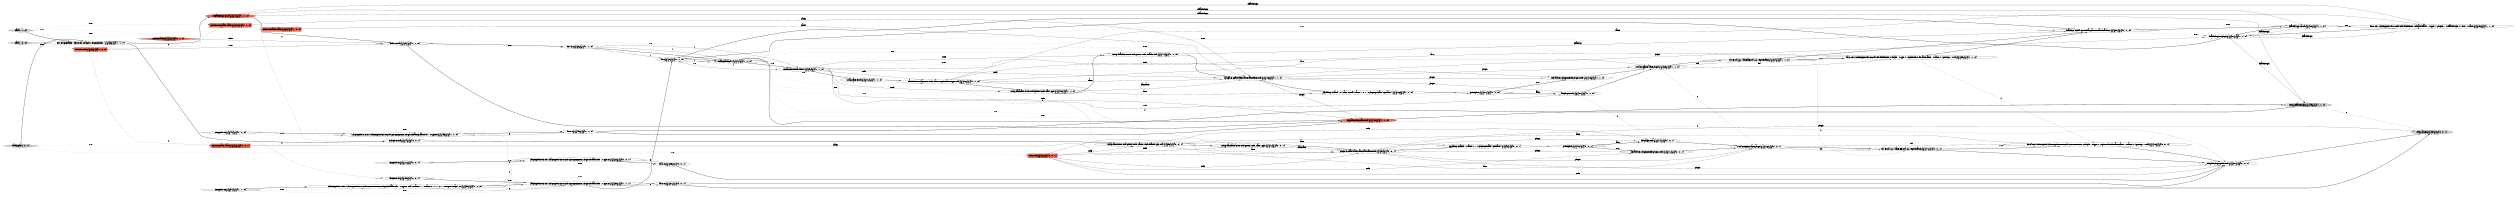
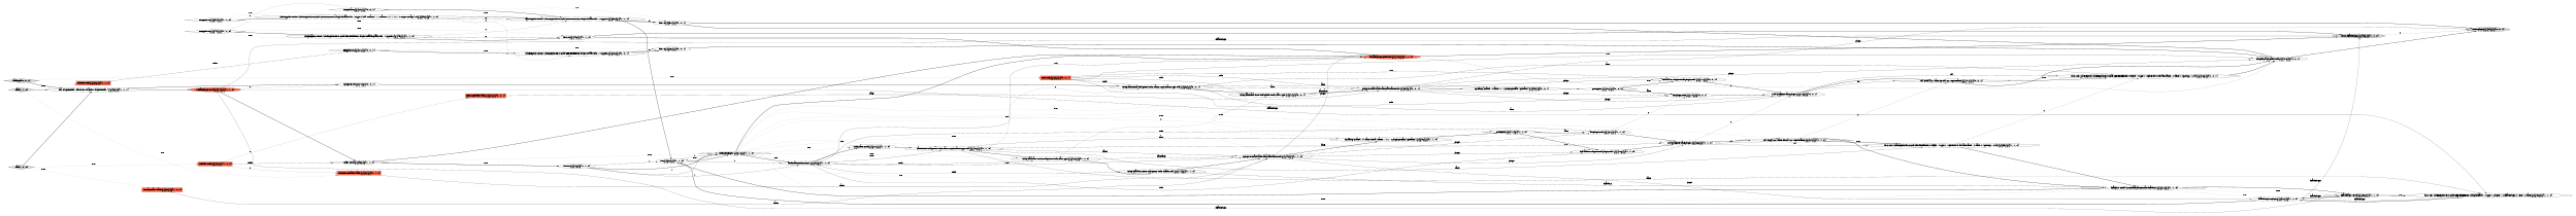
  digraph {
    rankdir=LR
    node [fillcolor=white shape=ellipse style=filled]
    edge [style=bold]
    n1 [label="i++@@@8@@@['1', '1', '0']"]
    n2 [label="Node node = nodes.item(i)@@@9@@@['1', '1', '0']"]
    n3 [label="i < nodes.getLength()@@@7@@@['1', '1', '0']" shape=diamond]
    n4 [label="info.add(new PluginInitInfo(plugin,node))@@@18@@@['1', '1', '0']"]
    n5 [label="init(plugin,node)@@@21@@@['1', '1', '0']"]
    n6 [label="String name = null@@@10@@@['1', '1', '0']"]
    n7 [label="name = DOMUtil.getAttr(node,\"name\",requireName? type: null)@@@12@@@['1', '1', '0']"]
    n8 [fillcolor=tomato label="init(pinfo.plugin,pinfo.node)@@@42@@@['1', '1', '0']"]
    n9 [label="String defaultStr = DOMUtil.getAttr(node,\"default\",null)@@@14@@@['1', '1', '0']"]
    n10 [label="T plugin = create(loader,name,className,node)@@@15@@@['1', '1', '0']"]
    n11 [label="String className = DOMUtil.getAttr(node,\"class\",type)@@@13@@@['1', '1', '0']"]
    n12 [label="T old = register(name,plugin)@@@23@@@['1', '1', '0']"]
    n13 [label="old != null && !(name == null && !requireName)@@@24@@@['1', '1', '0']" shape=diamond]
    n14 [label="defaultStr != null && Boolean.parseBoolean(defaultStr)@@@27@@@['1', '1', '0']" shape=diamond]
    n15 [label="log.debug(\"created \" + ((name != null)? name: \"\") + \": \" + plugin.getClass().getName())@@@16@@@['1', '1', '0']"]
    n16 [label="preRegister@@@17@@@['1', '1', '0']" shape=diamond]
    n17 [label="throw new SolrException(ErrorCode.SERVER_ERROR,\"Multiple \" + type + \" registered to the same name: \" + name + \" ignoring: \" + old)@@@25@@@['1', '1', '0']"]
    n18 [label="T old = register(name,plugin)@@@16@@@['0', '0', '1']"]
    n19 [label="old != null && !(name == null && !requireName)@@@17@@@['0', '0', '1']" shape=diamond]
    n20 [label="throw new SolrException(SolrException.ErrorCode.SERVER_ERROR,\"Multiple \" + type + \" registered to the same name: \" + name + \" ignoring: \" + old)@@@18@@@['0', '0', '1']"]
    n21 [label="init(pinfo.plugin,pinfo.node)@@@27@@@['0', '0', '1']"]
    n22 [label="defaultPlugin != null@@@28@@@['1', '1', '0']" shape=diamond]
    n23 [label="defaultPlugin = plugin@@@31@@@['1', '1', '0']"]
    n24 [label="init(plugin,node)@@@14@@@['0', '0', '1']"]
    n25 [label="SolrException e = new SolrException(ErrorCode.SERVER_ERROR,\"Plugin init failure for \" + type + (null != name? (\" \"\" + name + \"\"\"): \"\") + \": \" + ex.getMessage(),ex)@@@35@@@['1', '1', '0']"]
    n26 [label="SolrException e = new SolrException(ErrorCode.SERVER_ERROR,\"Plugin init failure for \" + type,ex)@@@22@@@['0', '0', '1']"]
    n27 [label="SolrException e = new SolrException(ErrorCode.SERVER_ERROR,\"Plugin init failure for \" + type,ex)@@@30@@@['1', '1', '1']"]
    n28 [label="throw e@@@23@@@['0', '0', '1']"]
    n29 [label="throw e@@@31@@@['0', '0', '1']"]
    n30 [label="throw new SolrException(ErrorCode.SERVER_ERROR,\"Multiple default \" + type + \" plugins: \" + defaultPlugin + \" AND \" + name)@@@29@@@['1', '1', '0']"]
    n31 [fillcolor=lightgray label="return defaultPlugin@@@49@@@['1', '1', '0']"]
    n32 [label="preRegister@@@10@@@['0', '0', '1']" shape=diamond]
    n33 [label="info.add(new PluginInitInfo(plugin,node))@@@11@@@['0', '0', '1']"]
-   n34 [fillcolor=tomato label="NodeList nodes@@@2@@@['0', '1', '0']" shape=diamond]
+   n34 [fillcolor=tomato label="NodeList nodes@@@2@@@['0', '1', '0']" shape=box]
    n35 [label="nodes != null@@@5@@@['1', '1', '0']" shape=diamond]
    n36 [label="int i = 0@@@6@@@['1', '1', '0']"]
    n37 [fillcolor=lightgray label="return plugin@@@34@@@['0', '0', '1']"]
    n38 [label="String name = DOMUtil.getAttr(node,\"name\",requireName? type: null)@@@6@@@['0', '0', '1']"]
    n39 [label="SolrException e = new SolrException(ErrorCode.SERVER_ERROR,\"Plugin Initializing failure for \" + type,ex)@@@45@@@['1', '1', '0']"]
    n40 [label="throw e@@@46@@@['1', '1', '0']"]
    n41 [fillcolor=lightgray label="load['0', '1', '0']" shape=diamond]
    n42 [fillcolor=tomato label="SolrResourceLoader loader@@@2@@@['0', '1', '0']" shape=box]
    n43 [label="List<PluginInitInfo> info = new ArrayList<PluginInitInfo>()@@@3@@@['1', '1', '1']"]
    n44 [fillcolor=tomato label="T defaultPlugin = null@@@4@@@['1', '1', '0']"]
    n45 [label="T plugin = null@@@4@@@['0', '0', '1']"]
    n46 [label="Exception ex@@@21@@@['0', '0', '1']" shape=diamond]
    n47 [label="plugin = create(loader,name,className,node)@@@8@@@['0', '0', '1']"]
    n48 [label="log.debug(\"created \" + name + \": \" + plugin.getClass().getName())@@@9@@@['0', '0', '1']"]
    n49 [fillcolor=tomato label="Node node@@@2@@@['0', '0', '1']" shape=box]
    n50 [label="String className = DOMUtil.getAttr(node,\"class\",type)@@@7@@@['0', '0', '1']"]
    n51 [fillcolor=lightgray label="load['1', '0', '0']" shape=diamond]
    n52 [fillcolor=tomato label="NodeList nodes@@@2@@@['1', '0', '0']" shape=box]
    n53 [fillcolor=tomato label="ResourceLoader loader@@@2@@@['1', '0', '0']" shape=box]
    n54 [fillcolor=tomato label="ResourceLoader loader@@@2@@@['0', '0', '1']" shape=box]
    n55 [label="Exception ex@@@34@@@['1', '1', '0']" shape=diamond]
    n56 [fillcolor=lightgray label="loadSingle['0', '0', '1']" shape=diamond]
    n57 [label="Exception ex@@@29@@@['0', '0', '1']" shape=diamond]
    n58 [label="Exception ex@@@44@@@['1', '1', '0']" shape=diamond]
    n1 -> n2 [label=i style=solid]
    n1 -> n3
    n1 -> n3 [label=i style=solid]
    n2 -> n4 [label="node" style=solid]
    n2 -> n5 [label="node" style=solid]
    n2 -> n6
    n2 -> n7 [label="node" style=solid]
    n2 -> n8 [label="node" style=solid]
    n2 -> n9 [label="node" style=solid]
    n2 -> n10 [label="node" style=solid]
    n2 -> n11 [label="node" style=solid]
    n3 -> n1 [label=true style=dotted]
    n3 -> n2
    n3 -> n2 [label=true style=dotted]
    n3 -> n6 [label=true style=dotted]
    n3 -> n7 [label=true style=dotted]
    n3 -> n8
    n3 -> n9 [label=true style=dotted]
    n3 -> n10 [label=true style=dotted]
    n3 -> n11 [label=true style=dotted]
    n3 -> n12 [label=true style=dotted]
    n3 -> n13 [label=true style=dotted]
    n3 -> n14 [label=true style=dotted]
    n3 -> n15 [label=true style=dotted]
    n3 -> n16 [label=true style=dotted]
    n4 -> n12
    n5 -> n12
    n5 -> n24 [label=0 style=dashed]
    n6 -> n7
    n7 -> n10 [label=name style=solid]
    n7 -> n11
    n7 -> n12 [label=name style=solid]
    n7 -> n15 [label=name style=solid]
    n7 -> n17 [label=name style=solid]
    n7 -> n30 [label=name style=solid]
    n7 -> n38 [label=0 style=dashed]
    n8 -> n21 [label=0 style=dashed]
    n8 -> n31
    n9 -> n10
    n9 -> n14 [label=defaultStr style=solid]
    n10 -> n4 [label=plugin style=solid]
    n10 -> n5 [label=plugin style=solid]
    n10 -> n8 [label=plugin style=solid]
    n10 -> n12 [label=plugin style=solid]
    n10 -> n15
    n10 -> n23 [label=plugin style=solid]
    n11 -> n9
    n11 -> n10 [label=className style=solid]
    n11 -> n50 [label=0 style=dashed]
    n12 -> n13 [label=old style=solid]
    n12 -> n13
    n12 -> n17 [label=old style=solid]
    n12 -> n18 [label=0 style=dashed]
    n13 -> n14
    n13 -> n17 [label=true style=dotted]
    n13 -> n17
    n13 -> n19 [label=0 style=dashed]
    n14 -> n1
    n14 -> n22 [label=true style=dotted]
    n14 -> n22
    n14 -> n23 [label=true style=dotted]
    n15 -> n16
    n16 -> n4
    n16 -> n4 [label=true style=dotted]
    n16 -> n5
    n16 -> n5 [label=false style=dotted]
    n17 -> n14
    n17 -> n20 [label=0 style=dashed]
    n18 -> n19 [label=old style=solid]
    n18 -> n19
    n18 -> n20 [label=old style=solid]
    n19 -> n20
    n19 -> n20 [label=true style=dotted]
    n19 -> n21
    n20 -> n21
    n21 -> n37
    n22 -> n23
    n22 -> n30
    n22 -> n30 [label=true style=dotted]
    n23 -> n1
    n23 -> n22 [label=defaultPlugin style=solid]
    n23 -> n30 [label=defaultPlugin style=solid]
    n23 -> n31 [label=defaultPlugin style=solid]
    n24 -> n18
    n25 -> n26 [label=0 style=dashed]
    n25 -> n27 [label=e style=solid]
    n25 -> n27
    n26 -> n28 [label=e style=solid]
    n26 -> n28
    n27 -> n1
    n27 -> n29 [label=e style=solid]
    n27 -> n29
    n28 -> n21
    n29 -> n21
    n29 -> n37
    n30 -> n23
    n31 -> n37 [label=0 style=dashed]
    n32 -> n24 [label=false style=dotted]
    n32 -> n24
    n32 -> n33 [label=true style=dotted]
    n32 -> n33
    n33 -> n18
-   n34 -> n35 [label=nodes style=solid]
+   n34 -> n46 [label=nodes style=solid]
    n35 -> n3 [label=true style=dotted]
    n35 -> n8
    n35 -> n36 [label=true style=dotted]
    n35 -> n36
    n36 -> n1 [label=i style=solid]
    n36 -> n2 [label=i style=solid]
    n36 -> n3
    n36 -> n3 [label=i style=solid]
    n38 -> n18 [label=name style=solid]
    n38 -> n20 [label=name style=solid]
    n38 -> n47 [label=name style=solid]
    n38 -> n48 [label=name style=solid]
    n38 -> n50
    n39 -> n27 [label=0 style=dashed]
    n39 -> n40
    n39 -> n40 [label=e style=solid]
    n40 -> n8
    n40 -> n31
    n41 -> n34 [label=true style=dotted]
    n41 -> n42 [label=true style=dotted]
    n41 -> n43
    n42 -> n10 [label=loader style=solid]
    n43 -> n44
    n43 -> n45
    n44 -> n22 [label=defaultPlugin style=solid]
    n44 -> n30 [label=defaultPlugin style=solid]
    n44 -> n31 [label=defaultPlugin style=solid]
    n44 -> n35
    n44 -> n45 [label=0 style=dashed]
    n45 -> n38
    n46 -> n26
    n46 -> n26 [label=true style=dotted]
    n46 -> n28 [label=true style=dotted]
    n47 -> n18 [label=plugin style=solid]
    n47 -> n21 [label=plugin style=solid]
    n47 -> n24 [label=plugin style=solid]
    n47 -> n33 [label=plugin style=solid]
    n47 -> n37 [label=plugin style=solid]
    n47 -> n48
    n48 -> n32
    n49 -> n21 [label="node" style=solid]
    n49 -> n24 [label="node" style=solid]
    n49 -> n33 [label="node" style=solid]
    n49 -> n38 [label="node" style=solid]
    n49 -> n47 [label="node" style=solid]
    n49 -> n50 [label="node" style=solid]
    n50 -> n47 [label=className style=solid]
    n50 -> n47
    n51 -> n43
    n51 -> n52 [label=true style=dotted]
    n51 -> n53 [label=true style=dotted]
    n52 -> n35 [label=nodes style=solid]
    n52 -> n42 [label=0 style=dashed]
    n52 -> n54 [label=0 style=dashed]
    n53 -> n10 [label=loader style=solid]
    n54 -> n47 [label=loader style=solid]
    n55 -> n25
    n55 -> n25 [label=true style=dotted]
    n55 -> n27 [label=true style=dotted]
    n56 -> n43
    n56 -> n49 [label=true style=dotted]
-   n56 -> n54 [label=true style=dotted]
    n57 -> n27 [label=true style=dotted]
    n57 -> n27
    n57 -> n29 [label=true style=dotted]
    n58 -> n39 [label=true style=dotted]
    n58 -> n39
    n58 -> n40 [label=true style=dotted]
    n58 -> n57 [label=0 style=dashed]
  }
